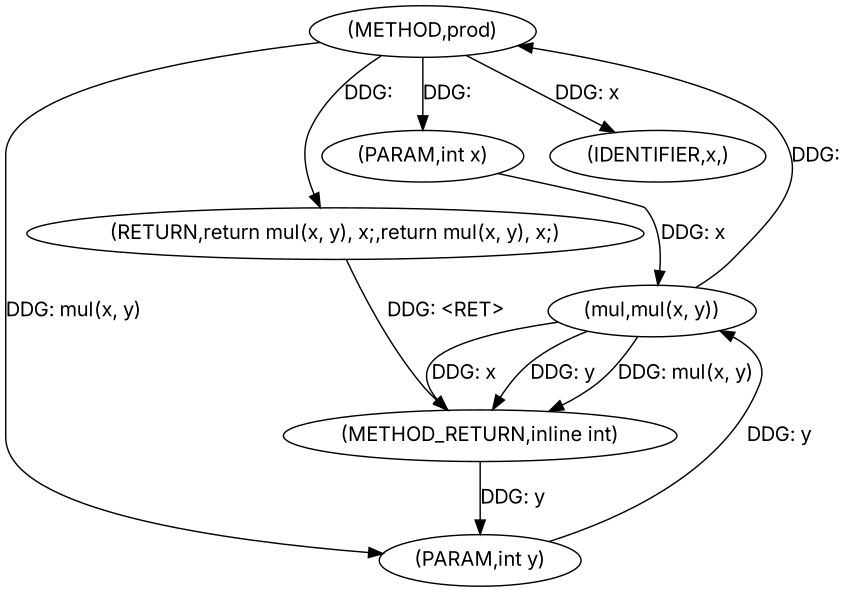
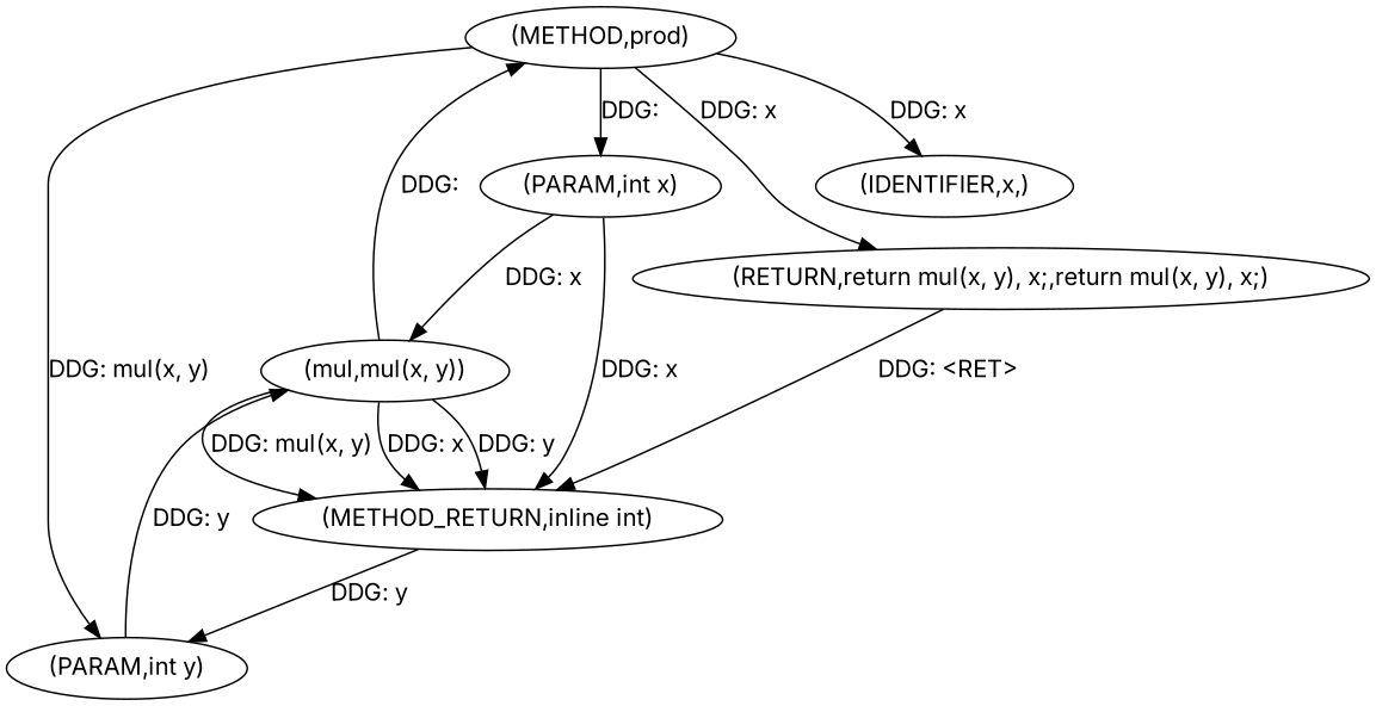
  digraph {
    fontname=Inter
    node [fontname=Inter]
    edge [fontname=Inter]
    n1 [label="(METHOD,prod)"]
    n2 [label="(PARAM,int x)"]
    n3 [label="(PARAM,int y)"]
    n4 [label="(RETURN,return mul(x, y), x;,return mul(x, y), x;)"]
    n5 [label="(IDENTIFIER,x,)"]
    n6 [label="(mul,mul(x, y))"]
    n7 [label="(METHOD_RETURN,inline int)"]
    n1 -> n2 [label="DDG: "]
    n1 -> n3 [label="DDG: mul(x, y)"]
-   n1 -> n4 [label="DDG: "]
+   n1 -> n4 [label="DDG: x"]
    n1 -> n5 [label="DDG: x"]
    n2 -> n6 [label="DDG: x"]
+   n2 -> n7 [label="DDG: x"]
    n3 -> n6 [label="DDG: y"]
    n4 -> n7 [label="DDG: <RET>"]
    n6 -> n1 [label="DDG: "]
    n6 -> n7 [label="DDG: x"]
    n6 -> n7 [label="DDG: y"]
    n6 -> n7 [label="DDG: mul(x, y)"]
    n7 -> n3 [label="DDG: y"]
  }
